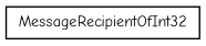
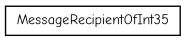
  digraph {
    rankdir=LR
    fontname="Comic Neue"
-   n1 [color=black fillcolor=white fontname="Comic Neue" fontsize=10 height=0.2 label=MessageRecipientOfInt32 shape=record style=filled width=0.4]
+   n1 [color=black fillcolor=white fontname="Comic Neue" fontsize=10 height=0.2 label=MessageRecipientOfInt35 shape=record style=filled width=0.4]
  }
